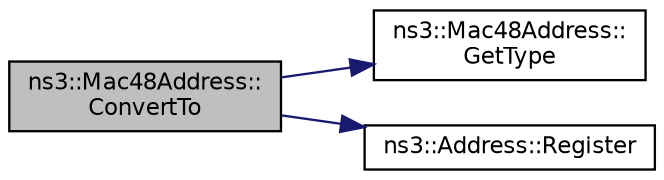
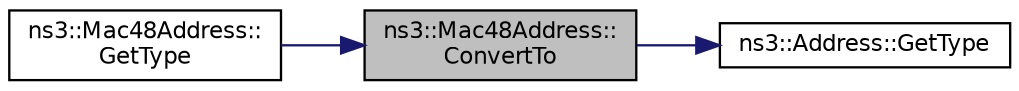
  digraph {
    rankdir=LR
    node [color=black fillcolor=white fontname=Helvetica fontsize=10 shape=record style=filled]
    edge [color=midnightblue fontname=Helvetica fontsize=10 labelfontname=Helvetica labelfontsize=10 style=solid]
    n1 [fillcolor=grey75 fontcolor=black height=0.2 label="ns3::Mac48Address::\lConvertTo" width=0.4]
    n2 [height=0.2 label="ns3::Mac48Address::\lGetType" width=0.4]
-   n3 [height=0.2 label="ns3::Address::Register" width=0.4]
-   n1 -> n2
+   n3 [height=0.2 label="ns3::Address::GetType" width=0.4]
+   n2 -> n1
    n1 -> n3
  }
